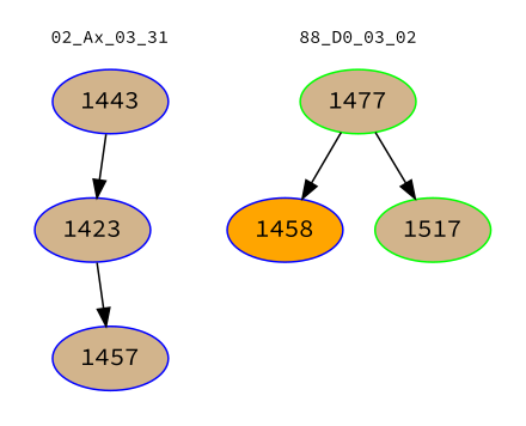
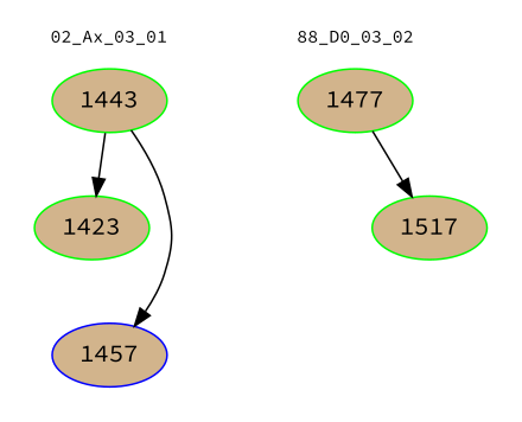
  digraph {
    fontname="Source Code Pro"
    node [color=green fillcolor=tan fontname="Source Code Pro" style=filled]
    edge [color=black fontname="Source Code Pro"]
-   n1 [color=blue label=1443]
-   n2 [color=blue label=1423]
+   n1 [label=1443]
+   n2 [label=1423]
    n3 [color=blue label=1457]
    n4 [label=1477]
-   n5 [color=blue fillcolor=orange label=1458]
    n6 [label=1517]
    subgraph cluster_1 {
      color=white
      fontsize=10
-     label="02_Ax_03_31"
+     label="02_Ax_03_01"
      n1
      n2
      n3
    }
    subgraph cluster_2 {
      color=white
      fontsize=10
      label="88_D0_03_02"
      n4
-     n5
      n6
    }
    n1 -> n2
-   n2 -> n3
-   n4 -> n5
+   n1 -> n3
    n4 -> n6
  }
